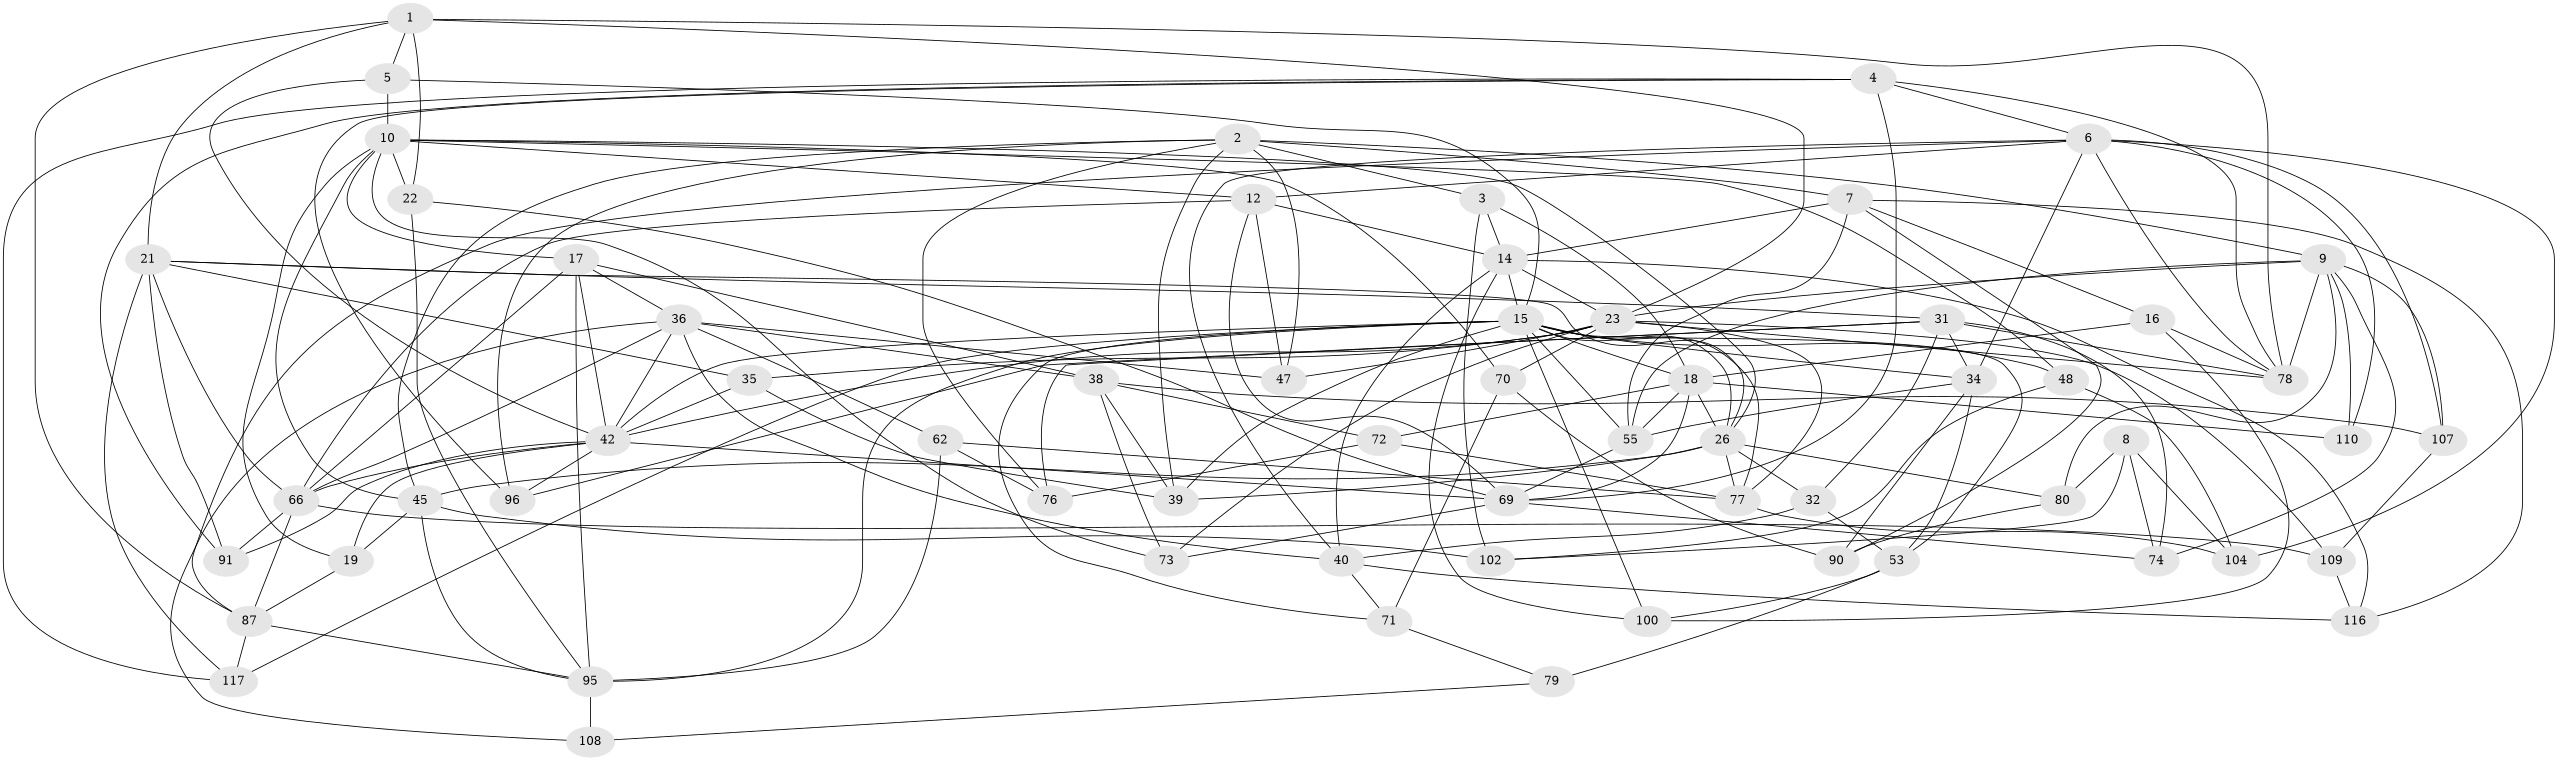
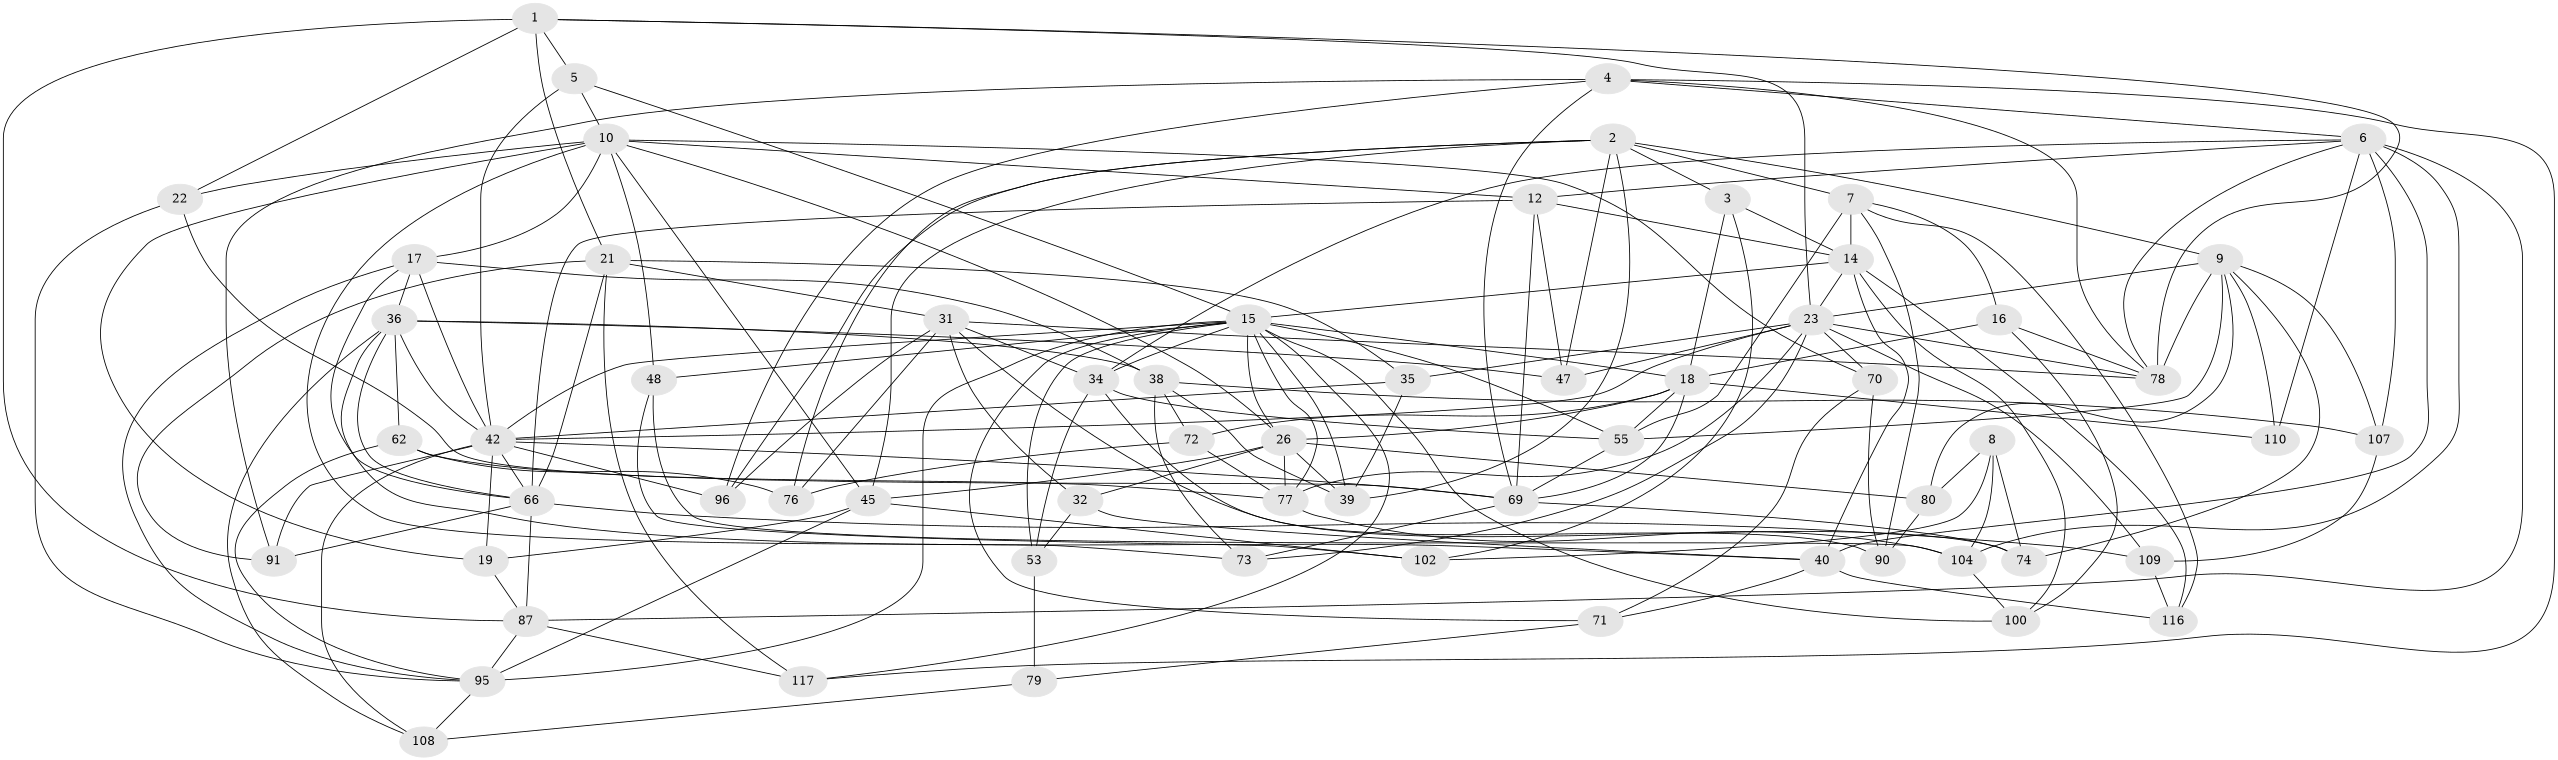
  graph {
    node [color=gray90 style=filled]
    1 [super="+11"]
    5
    21 [super="+68+29"]
    22
    23 [super="+59+37"]
    78 [super="+86"]
    87 [super="+122"]
    10 [super="+19+46"]
    15 [super="+103+24+28"]
    42 [super="+60+75"]
    91
    117
    26 [super="+41"]
    n14 [label=66 super="+63"]
    31 [super="+66+81"]
    35
    69 [super="+105+123"]
    95 [super="+97+119"]
    47
    70
    73
    77 [super="+114"]
    109
    2 [super="+61+101"]
    3
    7 [super="+50"]
    9 [super="+43+93"]
    39 [super="+52"]
    45 [super="+51"]
    76
    96
    14 [super="+85"]
    18 [super="+20+82"]
    102
    16
    55 [super="+113"]
    90
    116
    107
    110
    74
    80
    n43 [label=19]
    40 [super="+54"]
    100
    72
    4 [super="+57"]
    6 [super="+25+92+13"]
    12 [super="+112"]
    34 [super="+98"]
    104
    17 [super="+27"]
    48
    53 [super="+58"]
    71
    108
    8
    36 [super="+84"]
    38 [super="+65"]
    32
    79
    62
    1 -- 5
    1 -- 21
    1 -- 22
    1 -- 23
    1 -- 78
    1 -- 87
    5 -- 10
    5 -- 15
    5 -- 42
    21 -- 91
    21 -- 117
-   21 -- 26
    21 -- n14
    21 -- 31 [weight=2]
    21 -- 35
    22 -- 69
    22 -- 95
    23 -- 78 [weight=2]
    23 -- 42
    23 -- 35
    23 -- 47
    23 -- 70
    23 -- 73
    23 -- 77
    23 -- 109
    87 -- 117
    87 -- 95
    10 -- 22
    10 -- 26
    10 -- 70
    10 -- 73
    10 -- 45
    10 -- n43
    10 -- 12
    10 -- 17
    10 -- 48
    15 -- 42
    15 -- 117
    15 -- 26 [weight=2]
    15 -- 95 [weight=2]
    15 -- 77
    15 -- 39 [weight=2]
    15 -- 18
    15 -- 55
    15 -- 100
    15 -- 34
    15 -- 48
    15 -- 53
    15 -- 71
    42 -- 91
    42 -- n14
    42 -- 69
    42 -- 96
    42 -- n43
+   42 -- 108
    26 -- 77
    26 -- 39
    26 -- 45
    26 -- 80
    26 -- 32
    n14 -- 87
    n14 -- 91
    n14 -- 109
    31 -- 78
    31 -- 76
    31 -- 96
    31 -- 74
    31 -- 34
    31 -- 32
    35 -- 42
    35 -- 39
    69 -- 73
    69 -- 74
    95 -- 108
    70 -- 90
    70 -- 71
    77 -- 104
    109 -- 116
    2 -- 47
    2 -- 3
    2 -- 7
    2 -- 9
    2 -- 39
    2 -- 45
    2 -- 76
    2 -- 96
    3 -- 14
    3 -- 18
    3 -- 102
    7 -- 14
    7 -- 16
    7 -- 55
    7 -- 90
    7 -- 116
    9 -- 23
    9 -- 78
    9 -- 55
    9 -- 107
    9 -- 110
    9 -- 74
    9 -- 80
    45 -- 95
    45 -- 102
    45 -- n43
    14 -- 23
    14 -- 15
    14 -- 116
    14 -- 40
    14 -- 100
    18 -- 26
    18 -- 69
    18 -- 55
    18 -- 110
    18 -- 72
    16 -- 78
    16 -- 18
    16 -- 100
    55 -- 69
    107 -- 109
    80 -- 90
    n43 -- 87
    40 -- 116
    40 -- 71
    72 -- 77
    72 -- 76
    4 -- 78
    4 -- 91
    4 -- 117
    4 -- 69
    4 -- 96
    4 -- 6
    6 -- 78
    6 -- 87
    6 -- 107
    6 -- 110 [weight=2]
    6 -- 40
    6 -- 12
    6 -- 34
    6 -- 104
    12 -- n14
    12 -- 69
    12 -- 47
    12 -- 14
    34 -- 55
    34 -- 90
    34 -- 53
    17 -- 42
    17 -- n14
    17 -- 95
    17 -- 36
    17 -- 38
    48 -- 102
    48 -- 104
-   53 -- 100
+   104 -- 100
    53 -- 79 [weight=2]
    71 -- 79
    8 -- 102
    8 -- 74
    8 -- 80
    8 -- 104
    36 -- 42
    36 -- n14
    36 -- 47
    36 -- 40
    36 -- 108
    36 -- 38
    36 -- 62
    38 -- 73
    38 -- 39
    38 -- 107
    38 -- 72
    32 -- 40
    32 -- 53
    79 -- 108
    62 -- 95
    62 -- 77
    62 -- 76
  }
